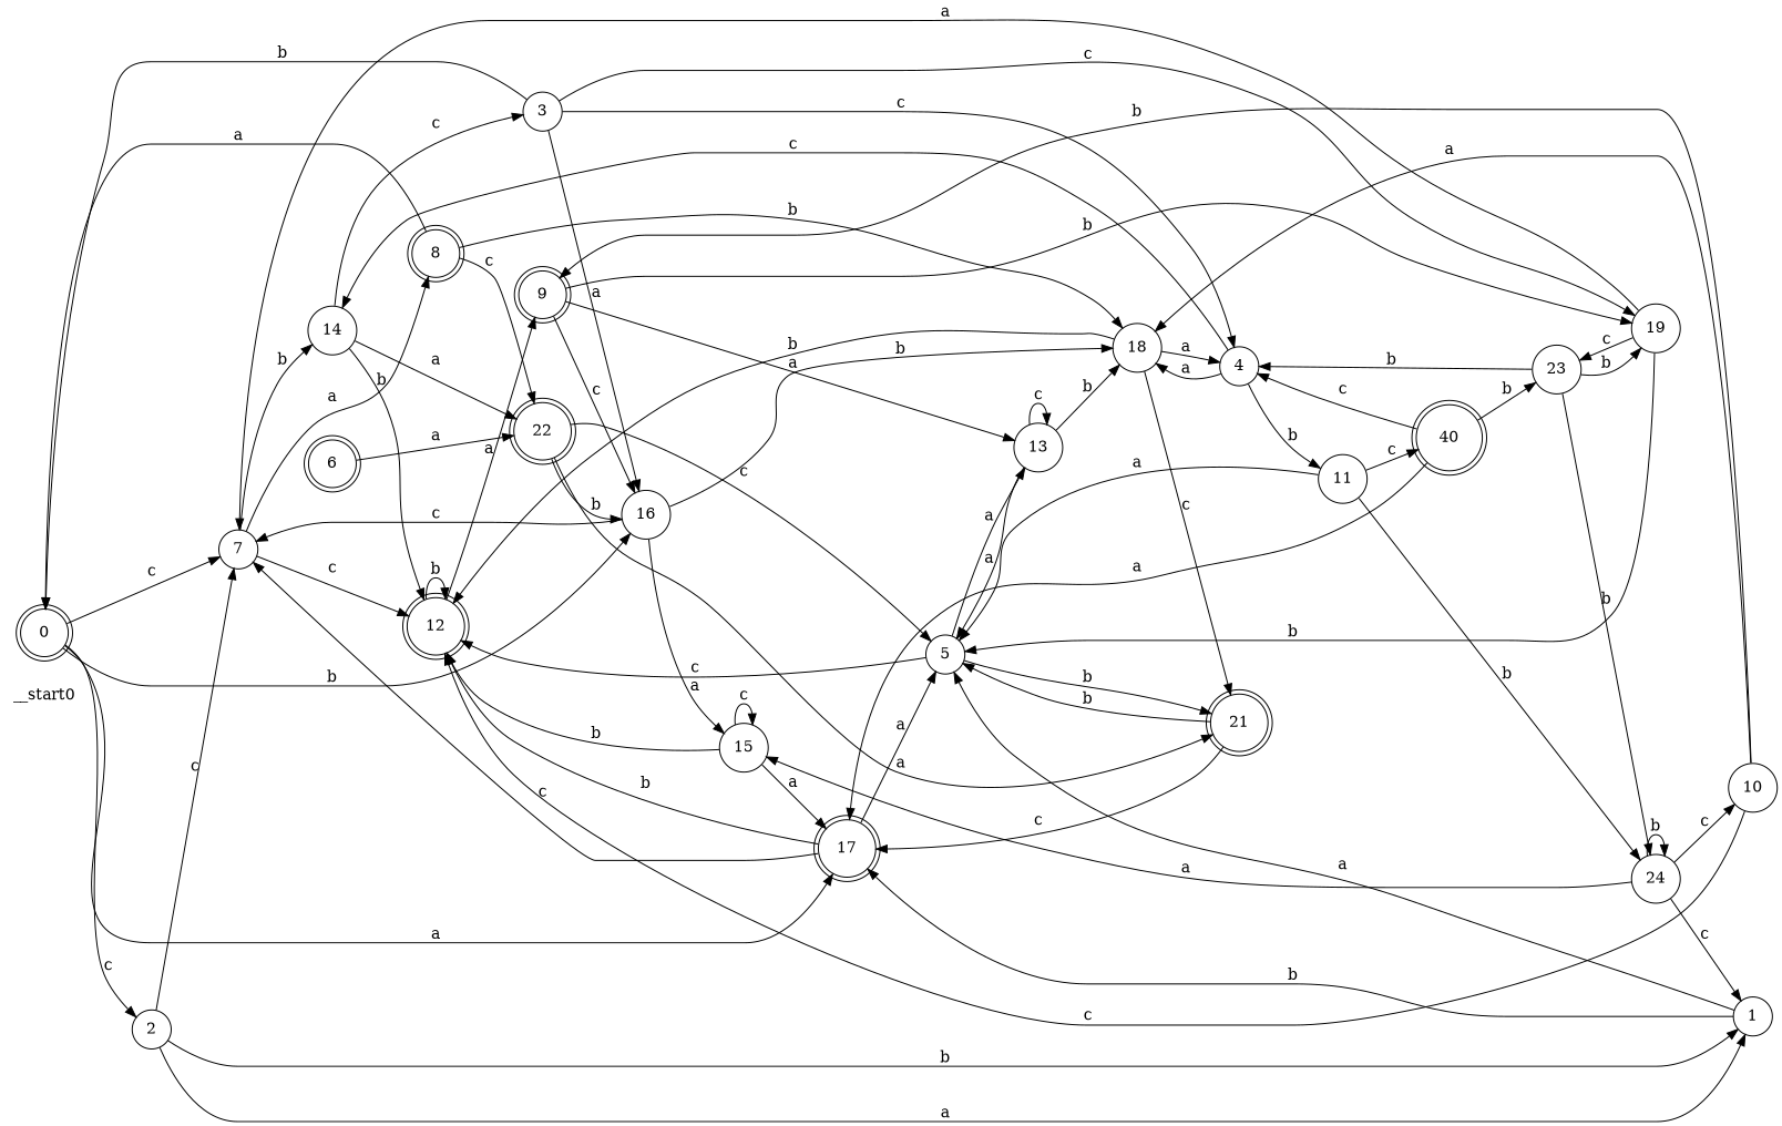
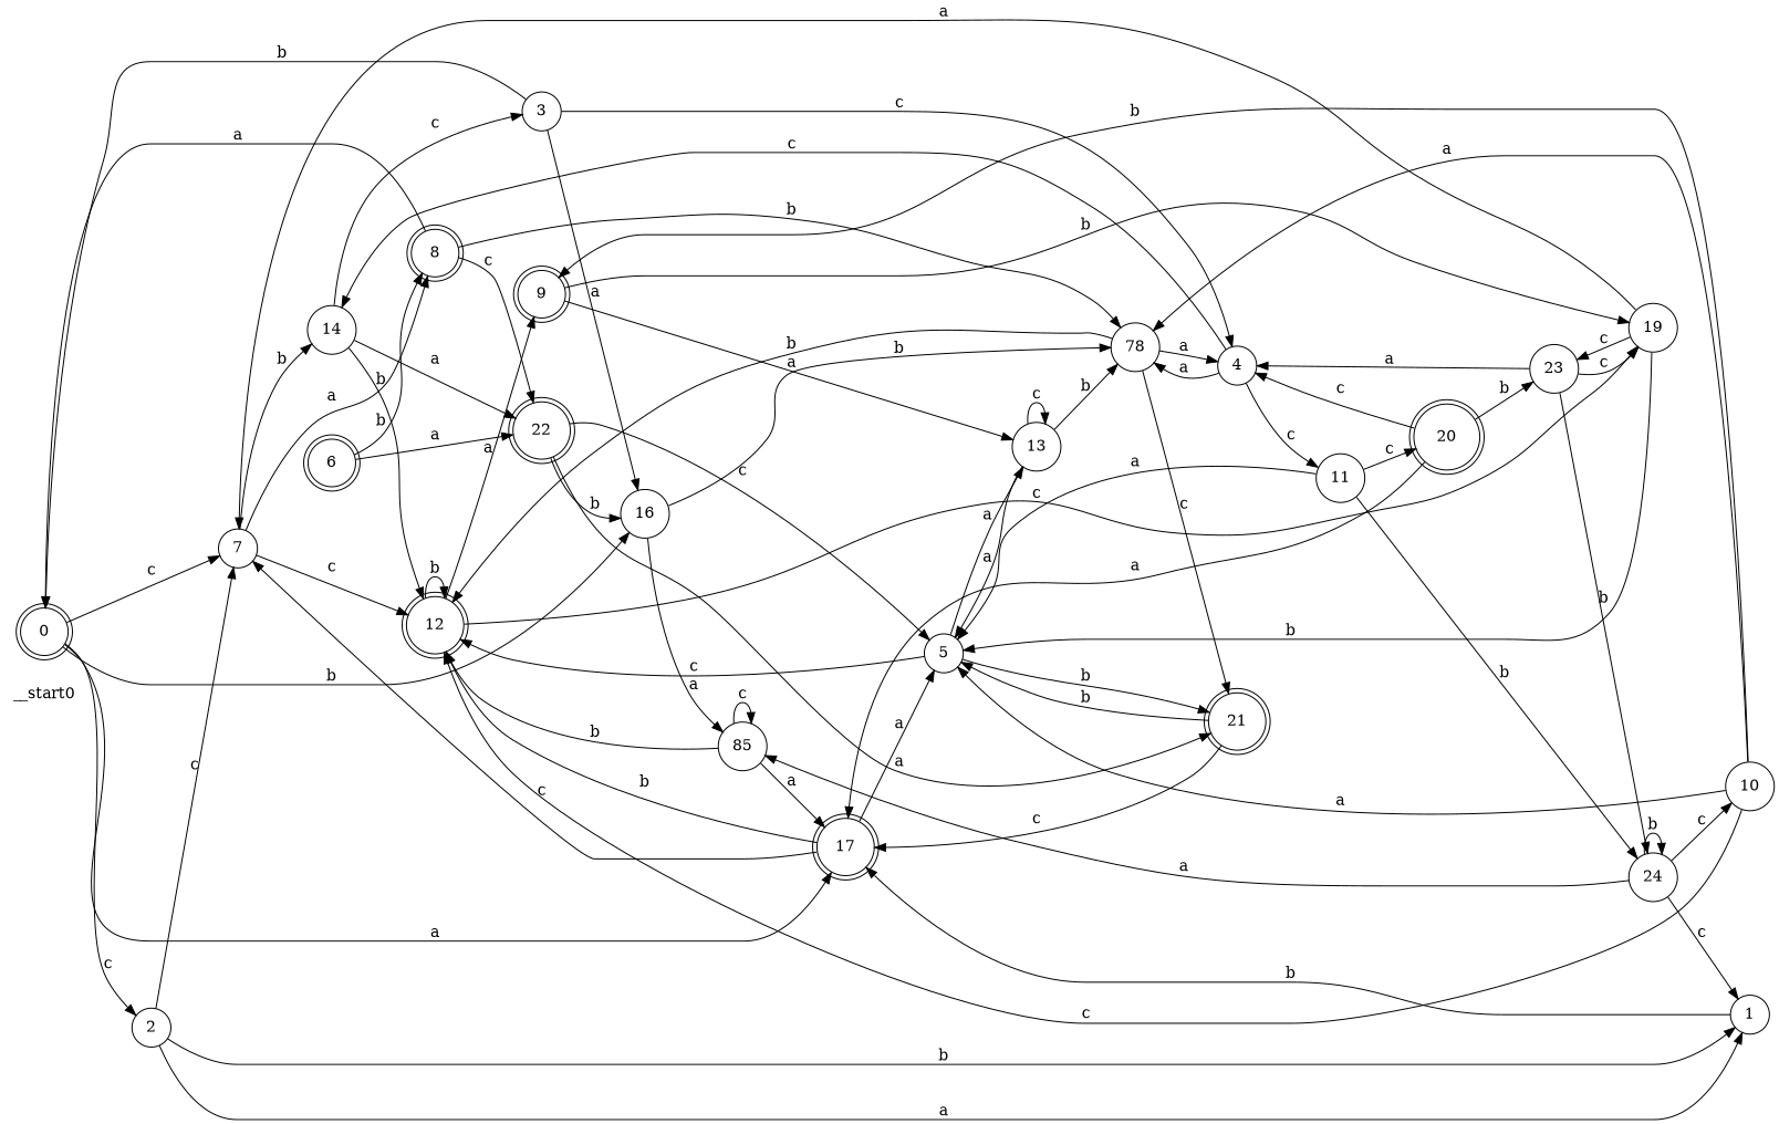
  digraph {
    rankdir=LR
    node [shape=circle color=black fillcolor=white style=filled]
    __start0 [shape=none color="" fillcolor="" style=""]
    n2 [label=0 shape=doublecircle style="rounded,filled"]
    n3 [label=7]
    n4 [label=16]
    n5 [label=17 shape=doublecircle style="rounded,filled"]
    n6 [label=2]
    n7 [label=14]
    n8 [label=12 shape=doublecircle style="rounded,filled"]
    n9 [label=8 shape=doublecircle style="rounded,filled"]
-   n10 [label=18]
-   n11 [label=15]
+   n10 [label=78]
+   n11 [label=85]
    n12 [label=5]
    n13 [label=1]
    n14 [label=13]
    n15 [label=21 shape=doublecircle style="rounded,filled"]
    n16 [label=10]
    n17 [label=9 shape=doublecircle style="rounded,filled"]
    n18 [label=3]
    n19 [label=4]
    n20 [label=11]
-   n21 [label=40 shape=doublecircle style="rounded,filled"]
+   n21 [label=20 shape=doublecircle style="rounded,filled"]
    n22 [label=24]
    n23 [label=22 shape=doublecircle style="rounded,filled"]
    n24 [label=19]
    n25 [label=6 shape=doublecircle style="rounded,filled"]
    n26 [label=23]
    n2 -> n3 [label=c]
    n2 -> n4 [label=b]
    n2 -> n5 [label=a]
    n2 -> n6 [label=c]
    n3 -> n7 [label=b]
    n3 -> n8 [label=c]
    n3 -> n9 [label=a]
-   n4 -> n3 [label=c]
    n4 -> n10 [label=b]
    n4 -> n11 [label=a]
    n5 -> n3 [label=c]
    n5 -> n8 [label=b]
    n5 -> n12 [label=a]
    n6 -> n3 [label=c]
    n6 -> n13 [label=a]
    n6 -> n13 [label=b]
    n7 -> n8 [label=b]
    n7 -> n18 [label=c]
    n7 -> n23 [label=a]
    n8 -> n8 [label=b]
    n8 -> n17 [label=a]
-   n18 -> n24 [label=c]
+   n8 -> n24 [label=c]
    n9 -> n2 [label=a]
    n9 -> n10 [label=b]
    n9 -> n23 [label=c]
    n10 -> n8 [label=b]
    n10 -> n15 [label=c]
    n10 -> n19 [label=a]
    n11 -> n5 [label=a]
    n11 -> n8 [label=b]
    n11 -> n11 [label=c]
    n12 -> n8 [label=c]
    n12 -> n14 [label=a]
    n12 -> n15 [label=b]
    n13 -> n5 [label=b]
-   n13 -> n12 [label=a]
+   n16 -> n12 [label=a]
    n14 -> n10 [label=b]
    n14 -> n12 [label=a]
    n14 -> n14 [label=c]
    n15 -> n5 [label=c]
    n15 -> n12 [label=b]
    n16 -> n8 [label=c]
    n16 -> n10 [label=a]
    n16 -> n17 [label=b]
-   n17 -> n4 [label=c]
    n17 -> n14 [label=a]
    n17 -> n24 [label=b]
    n18 -> n2 [label=b]
    n18 -> n4 [label=a]
    n18 -> n19 [label=c]
    n19 -> n7 [label=c]
    n19 -> n10 [label=a]
-   n19 -> n20 [label=b]
+   n19 -> n20 [label=c]
    n20 -> n12 [label=a]
    n20 -> n21 [label=c]
    n20 -> n22 [label=b]
    n21 -> n5 [label=a]
    n21 -> n19 [label=c]
    n21 -> n26 [label=b]
    n22 -> n11 [label=a]
    n22 -> n13 [label=c]
    n22 -> n16 [label=c]
    n22 -> n22 [label=b]
    n23 -> n4 [label=b]
    n23 -> n12 [label=c]
    n23 -> n15 [label=a]
    n24 -> n3 [label=a]
    n24 -> n12 [label=b]
    n24 -> n26 [label=c]
+   n25 -> n9 [label=b]
    n25 -> n23 [label=a]
-   n26 -> n19 [label=b]
+   n26 -> n19 [label=a]
    n26 -> n22 [label=b]
-   n26 -> n24 [label=b]
+   n26 -> n24 [label=c]
  }
